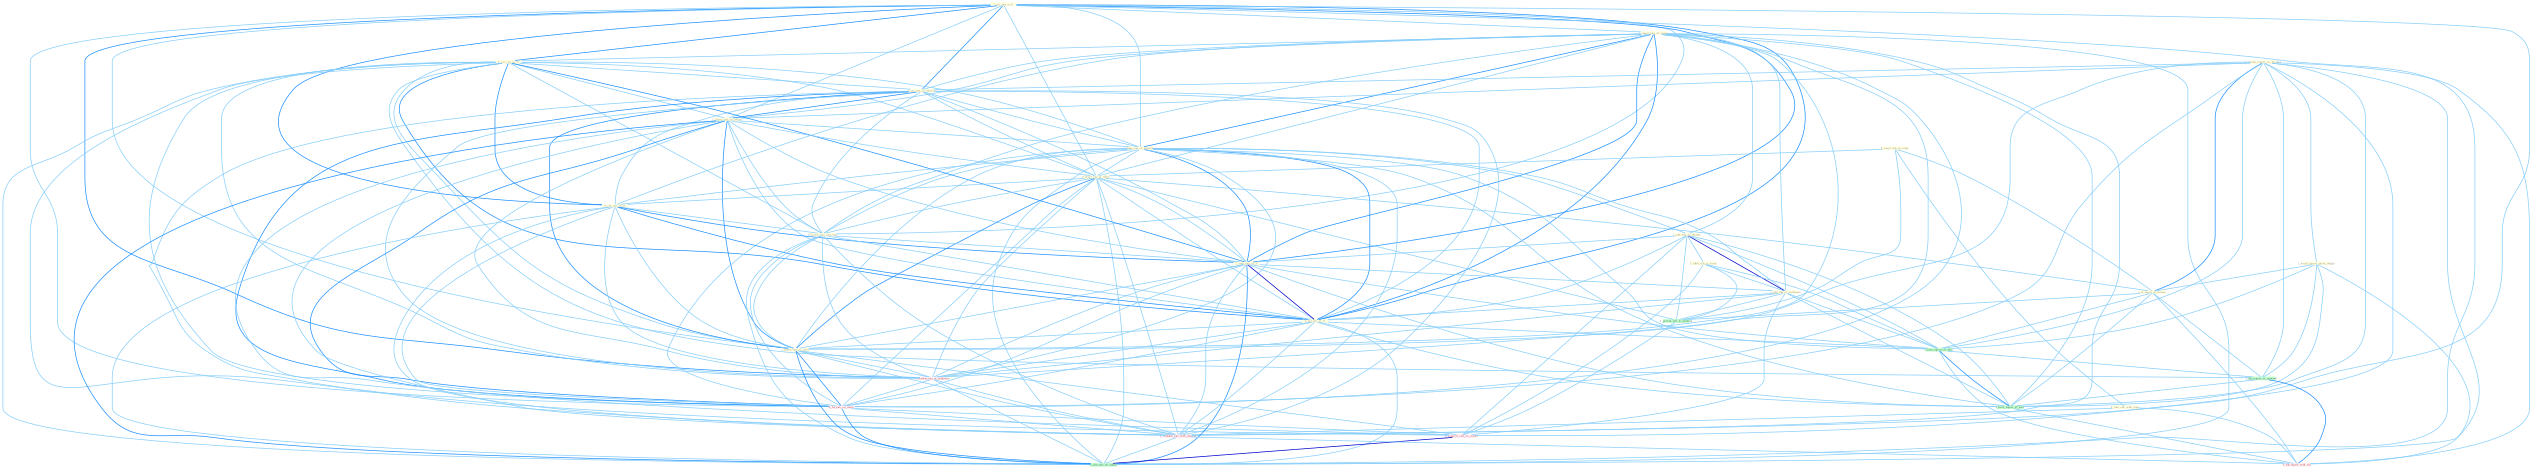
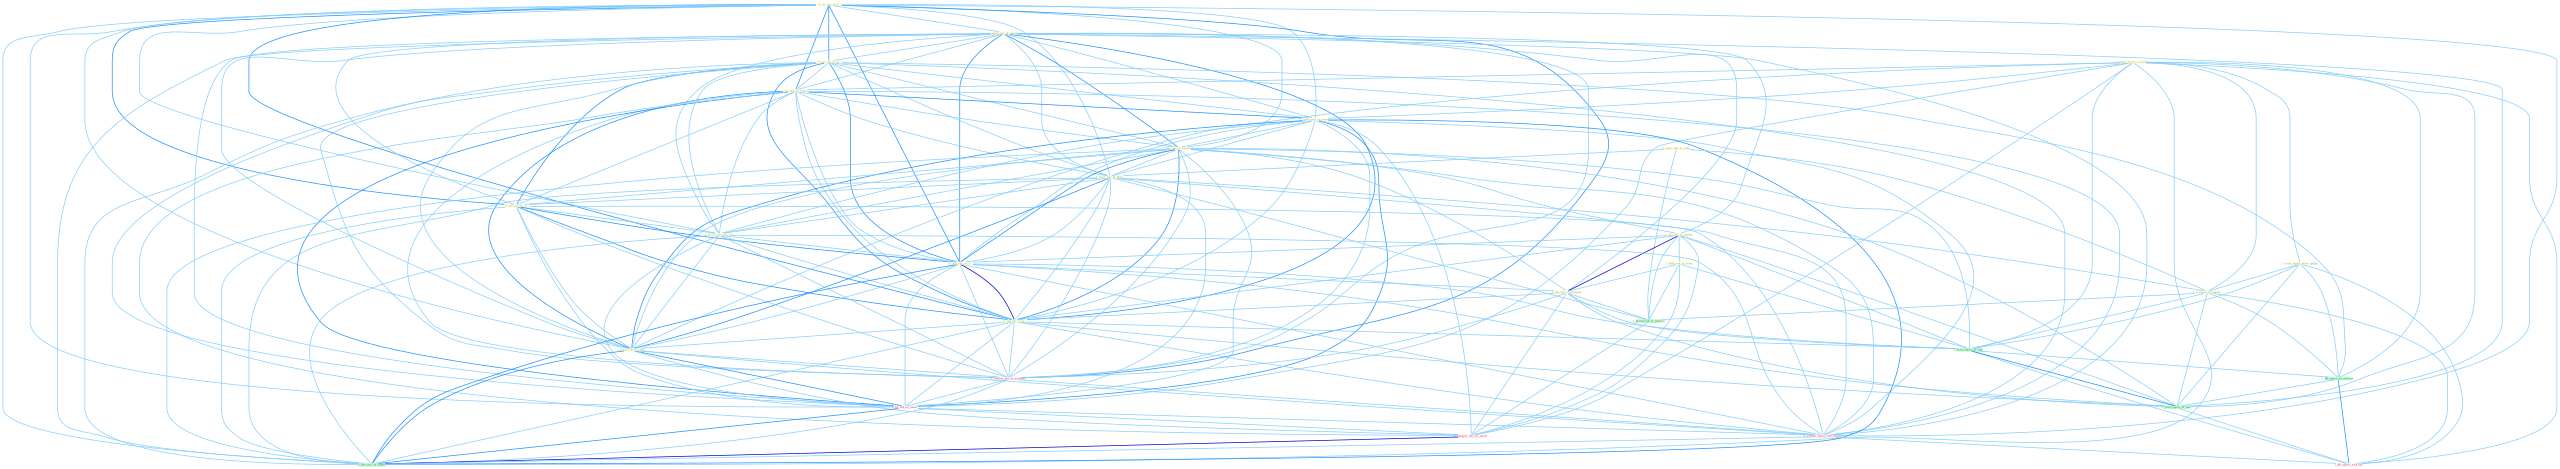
  graph {
    fontname="EB Garamond"
    node [color="#ffffe0" fixedsize=true fontcolor="#8b7d6b" fontname="EB Garamond" fontsize=4 shape=polygon style=filled]
    edge [color="#87cefa" fontname="EB Garamond" w=1]
    "0_set_rate_at_% " [height=.06 width=.5]
    "1_expect_rate_of_return " [height=.06 width=.5]
    "1_scrutin_report_on_product " [height=.06 width=.5]
    "0_cut_rate_to_% " [height=.06 width=.5]
    "1_set_rate_on_refund " [height=.06 width=.5]
    "1_reduc_rate_on_incom " [height=.06 width=.5]
    "0_accept_risk_in_order " [height=.06 width=.5]
    "1_have_rate_of_othernum " [height=.06 width=.5]
    "0_lower_rate_in_effort " [height=.06 width=.5]
    "0_rais_rate_by_% " [height=.06 width=.5]
    "1_plai_role_of_dummi " [height=.06 width=.5]
    "0_boost_rate_over_year " [height=.06 width=.5]
    "1_relish_role_as_home " [height=.06 width=.5]
-   "0_take_risk_with_capit " [height=.06 width=.5]
    "1_brush_report_about_infight " [height=.06 width=.5]
    "1_carri_rate_of_% " [height=.06 width=.5]
    "1_plai_role_of_entitynam " [height=.06 width=.5]
    "1_pai_rate_of_% " [height=.06 width=.5]
    "1_is_report_in_bureau " [height=.06 width=.5]
    "1_lower_rate_on_debt " [height=.06 width=.5]
    "0_confirm_rate_at_entitynam " [color="#fff0f5" fontcolor="#b22222" height=.06 width=.5]
    "0_ha_rate_on_morn " [color="#fff0f5" fontcolor="#b22222" height=.06 width=.5]
    "0_support_role_on_condit " [color="#fff0f5" fontcolor="#b22222" height=.06 width=.5]
-   "0_establish_rate_with_descend " [color="#fff0f5" fontcolor="#b22222" height=.06 width=.5]
+   "0_establish_rate_with_descend " [color="#fff0f5" fontcolor="#b22222" height=.06 width=.5 label="0_establish_expect_with_descend"]
    "0_file_report_with_the " [color="#fff0f5" fontcolor="#b22222" height=.06 width=.5]
    "1_carri_rate_on_balanc " [color="#BDFCC9" fontcolor="#2f4f4f" height=.06 width=.5]
    "1_hurt_report_of_earn " [color="#BDFCC9" fontcolor="#2f4f4f" height=.06 width=.5]
    "1_been_report_of_firm " [color="#BDFCC9" fontcolor="#2f4f4f" height=.06 width=.5]
    "1_file_report_to_network " [color="#BDFCC9" fontcolor="#2f4f4f" height=.06 width=.5]
    "1_portrai_role_in_yearnum " [color="#BDFCC9" fontcolor="#2f4f4f" height=.06 width=.5]
    subgraph sub_1 {
      "0_set_rate_at_% "
      "1_expect_rate_of_return "
      "1_scrutin_report_on_product "
      "0_cut_rate_to_% "
      "1_set_rate_on_refund "
      "1_reduc_rate_on_incom "
      "0_accept_risk_in_order "
      "1_have_rate_of_othernum "
      "0_lower_rate_in_effort "
      "0_rais_rate_by_% "
      "1_plai_role_of_dummi "
      "0_boost_rate_over_year "
      "1_relish_role_as_home "
-     "0_take_risk_with_capit "
      "1_brush_report_about_infight "
      "1_carri_rate_of_% "
      "1_plai_role_of_entitynam "
      "1_pai_rate_of_% "
      "1_is_report_in_bureau "
      "1_lower_rate_on_debt "
    }
    subgraph sub_2 {
      "0_confirm_rate_at_entitynam "
      "0_ha_rate_on_morn "
      "0_support_role_on_condit "
      "0_establish_rate_with_descend "
      "0_file_report_with_the "
    }
    "0_set_rate_at_% " -- "1_expect_rate_of_return "
    "0_set_rate_at_% " -- "0_cut_rate_to_% " [color="#1e90ff" w=2]
    "0_set_rate_at_% " -- "1_set_rate_on_refund " [color="#1e90ff" w=2]
    "0_set_rate_at_% " -- "1_reduc_rate_on_incom "
    "0_set_rate_at_% " -- "1_have_rate_of_othernum "
    "0_set_rate_at_% " -- "0_lower_rate_in_effort "
    "0_set_rate_at_% " -- "0_rais_rate_by_% " [color="#1e90ff" w=2]
    "0_set_rate_at_% " -- "0_boost_rate_over_year "
    "0_set_rate_at_% " -- "1_carri_rate_of_% " [color="#1e90ff" w=2]
    "0_set_rate_at_% " -- "1_pai_rate_of_% " [color="#1e90ff" w=2]
    "0_set_rate_at_% " -- "1_lower_rate_on_debt "
    "0_set_rate_at_% " -- "0_confirm_rate_at_entitynam " [color="#1e90ff" w=2]
    "0_set_rate_at_% " -- "0_ha_rate_on_morn "
    "0_set_rate_at_% " -- "0_establish_rate_with_descend "
    "0_set_rate_at_% " -- "1_carri_rate_on_balanc "
    "1_expect_rate_of_return " -- "0_cut_rate_to_% "
    "1_expect_rate_of_return " -- "1_set_rate_on_refund "
    "1_expect_rate_of_return " -- "1_reduc_rate_on_incom "
    "1_expect_rate_of_return " -- "1_have_rate_of_othernum " [color="#1e90ff" w=2]
    "1_expect_rate_of_return " -- "0_lower_rate_in_effort "
    "1_expect_rate_of_return " -- "0_rais_rate_by_% "
    "1_expect_rate_of_return " -- "1_plai_role_of_dummi "
    "1_expect_rate_of_return " -- "0_boost_rate_over_year "
    "1_expect_rate_of_return " -- "1_carri_rate_of_% " [color="#1e90ff" w=2]
    "1_expect_rate_of_return " -- "1_plai_role_of_entitynam "
    "1_expect_rate_of_return " -- "1_pai_rate_of_% " [color="#1e90ff" w=2]
    "1_expect_rate_of_return " -- "1_lower_rate_on_debt "
    "1_expect_rate_of_return " -- "0_confirm_rate_at_entitynam "
    "1_expect_rate_of_return " -- "0_ha_rate_on_morn "
    "1_expect_rate_of_return " -- "0_establish_rate_with_descend "
    "1_expect_rate_of_return " -- "1_carri_rate_on_balanc "
    "1_expect_rate_of_return " -- "1_hurt_report_of_earn "
    "1_scrutin_report_on_product " -- "1_set_rate_on_refund "
    "1_scrutin_report_on_product " -- "1_reduc_rate_on_incom "
    "1_scrutin_report_on_product " -- "1_brush_report_about_infight "
-   "1_scrutin_report_on_product " -- "1_is_report_in_bureau " [color="#1e90ff"]
+   "1_scrutin_report_on_product " -- "1_is_report_in_bureau "
    "1_scrutin_report_on_product " -- "1_lower_rate_on_debt "
    "1_scrutin_report_on_product " -- "0_ha_rate_on_morn "
    "1_scrutin_report_on_product " -- "0_support_role_on_condit "
    "1_scrutin_report_on_product " -- "0_file_report_with_the "
    "1_scrutin_report_on_product " -- "1_carri_rate_on_balanc "
    "1_scrutin_report_on_product " -- "1_hurt_report_of_earn "
    "1_scrutin_report_on_product " -- "1_been_report_of_firm "
    "1_scrutin_report_on_product " -- "1_file_report_to_network "
    "0_cut_rate_to_% " -- "1_set_rate_on_refund "
    "0_cut_rate_to_% " -- "1_reduc_rate_on_incom "
    "0_cut_rate_to_% " -- "1_have_rate_of_othernum "
    "0_cut_rate_to_% " -- "0_lower_rate_in_effort "
    "0_cut_rate_to_% " -- "0_rais_rate_by_% " [color="#1e90ff" w=2]
    "0_cut_rate_to_% " -- "0_boost_rate_over_year "
    "0_cut_rate_to_% " -- "1_carri_rate_of_% " [color="#1e90ff" w=2]
    "0_cut_rate_to_% " -- "1_pai_rate_of_% " [color="#1e90ff" w=2]
    "0_cut_rate_to_% " -- "1_lower_rate_on_debt "
    "0_cut_rate_to_% " -- "0_confirm_rate_at_entitynam "
    "0_cut_rate_to_% " -- "0_ha_rate_on_morn "
    "0_cut_rate_to_% " -- "0_establish_rate_with_descend "
    "0_cut_rate_to_% " -- "1_carri_rate_on_balanc "
    "0_cut_rate_to_% " -- "1_file_report_to_network "
    "1_set_rate_on_refund " -- "1_reduc_rate_on_incom " [color="#1e90ff" w=2]
    "1_set_rate_on_refund " -- "1_have_rate_of_othernum "
    "1_set_rate_on_refund " -- "0_lower_rate_in_effort "
    "1_set_rate_on_refund " -- "0_rais_rate_by_% "
    "1_set_rate_on_refund " -- "0_boost_rate_over_year "
    "1_set_rate_on_refund " -- "1_carri_rate_of_% "
    "1_set_rate_on_refund " -- "1_pai_rate_of_% "
    "1_set_rate_on_refund " -- "1_lower_rate_on_debt " [color="#1e90ff" w=2]
    "1_set_rate_on_refund " -- "0_confirm_rate_at_entitynam "
    "1_set_rate_on_refund " -- "0_ha_rate_on_morn " [color="#1e90ff" w=2]
    "1_set_rate_on_refund " -- "0_support_role_on_condit "
    "1_set_rate_on_refund " -- "0_establish_rate_with_descend "
    "1_reduc_rate_on_incom " -- "1_have_rate_of_othernum "
    "1_reduc_rate_on_incom " -- "0_lower_rate_in_effort "
    "1_reduc_rate_on_incom " -- "0_boost_rate_over_year "
    "1_reduc_rate_on_incom " -- "1_carri_rate_of_% "
    "1_reduc_rate_on_incom " -- "1_pai_rate_of_% "
    "1_reduc_rate_on_incom " -- "1_lower_rate_on_debt " [color="#1e90ff" w=2]
    "1_reduc_rate_on_incom " -- "0_confirm_rate_at_entitynam "
    "1_reduc_rate_on_incom " -- "0_ha_rate_on_morn " [color="#1e90ff" w=2]
    "1_reduc_rate_on_incom " -- "0_support_role_on_condit "
    "1_reduc_rate_on_incom " -- "0_establish_rate_with_descend "
    "1_reduc_rate_on_incom " -- "1_carri_rate_on_balanc " [color="#1e90ff" w=2]
    "0_accept_risk_in_order " -- "0_lower_rate_in_effort "
-   "0_accept_risk_in_order " -- "0_take_risk_with_capit "
    "0_accept_risk_in_order " -- "1_is_report_in_bureau "
    "0_accept_risk_in_order " -- "1_portrai_role_in_yearnum "
    "1_have_rate_of_othernum " -- "0_lower_rate_in_effort "
    "1_have_rate_of_othernum " -- "0_rais_rate_by_% "
    "1_have_rate_of_othernum " -- "1_plai_role_of_dummi "
    "1_have_rate_of_othernum " -- "0_boost_rate_over_year "
    "1_have_rate_of_othernum " -- "1_carri_rate_of_% " [color="#1e90ff" w=2]
    "1_have_rate_of_othernum " -- "1_plai_role_of_entitynam "
    "1_have_rate_of_othernum " -- "1_pai_rate_of_% " [color="#1e90ff" w=2]
    "1_have_rate_of_othernum " -- "1_lower_rate_on_debt "
    "1_have_rate_of_othernum " -- "0_confirm_rate_at_entitynam "
    "1_have_rate_of_othernum " -- "0_ha_rate_on_morn "
    "1_have_rate_of_othernum " -- "0_establish_rate_with_descend "
    "1_have_rate_of_othernum " -- "1_carri_rate_on_balanc "
    "1_have_rate_of_othernum " -- "1_hurt_report_of_earn "
    "1_have_rate_of_othernum " -- "1_been_report_of_firm "
    "0_lower_rate_in_effort " -- "0_rais_rate_by_% "
    "0_lower_rate_in_effort " -- "0_boost_rate_over_year "
    "0_lower_rate_in_effort " -- "1_carri_rate_of_% "
    "0_lower_rate_in_effort " -- "1_pai_rate_of_% "
    "0_lower_rate_in_effort " -- "1_is_report_in_bureau "
    "0_lower_rate_in_effort " -- "1_lower_rate_on_debt " [color="#1e90ff" w=2]
    "0_lower_rate_in_effort " -- "0_confirm_rate_at_entitynam "
    "0_lower_rate_in_effort " -- "0_ha_rate_on_morn "
    "0_lower_rate_in_effort " -- "0_establish_rate_with_descend "
    "0_lower_rate_in_effort " -- "1_carri_rate_on_balanc "
    "0_lower_rate_in_effort " -- "1_portrai_role_in_yearnum "
    "0_rais_rate_by_% " -- "0_boost_rate_over_year "
    "0_rais_rate_by_% " -- "1_carri_rate_of_% " [color="#1e90ff" w=2]
    "0_rais_rate_by_% " -- "1_pai_rate_of_% " [color="#1e90ff" w=2]
    "0_rais_rate_by_% " -- "1_lower_rate_on_debt "
    "0_rais_rate_by_% " -- "0_confirm_rate_at_entitynam "
    "0_rais_rate_by_% " -- "0_ha_rate_on_morn "
    "0_rais_rate_by_% " -- "0_establish_rate_with_descend "
    "0_rais_rate_by_% " -- "1_carri_rate_on_balanc "
    "1_plai_role_of_dummi " -- "1_relish_role_as_home "
    "1_plai_role_of_dummi " -- "1_carri_rate_of_% "
    "1_plai_role_of_dummi " -- "1_plai_role_of_entitynam " [color="#0000cd" w=3]
    "1_plai_role_of_dummi " -- "1_pai_rate_of_% "
    "1_plai_role_of_dummi " -- "0_support_role_on_condit "
    "1_plai_role_of_dummi " -- "1_hurt_report_of_earn "
    "1_plai_role_of_dummi " -- "1_been_report_of_firm "
    "1_plai_role_of_dummi " -- "1_portrai_role_in_yearnum "
    "0_boost_rate_over_year " -- "1_carri_rate_of_% "
    "0_boost_rate_over_year " -- "1_pai_rate_of_% "
    "0_boost_rate_over_year " -- "1_lower_rate_on_debt "
    "0_boost_rate_over_year " -- "0_confirm_rate_at_entitynam "
    "0_boost_rate_over_year " -- "0_ha_rate_on_morn "
    "0_boost_rate_over_year " -- "0_establish_rate_with_descend "
    "0_boost_rate_over_year " -- "1_carri_rate_on_balanc "
    "1_relish_role_as_home " -- "1_plai_role_of_entitynam "
    "1_relish_role_as_home " -- "0_support_role_on_condit "
    "1_relish_role_as_home " -- "1_been_report_of_firm "
    "1_relish_role_as_home " -- "1_portrai_role_in_yearnum "
-   "0_take_risk_with_capit " -- "0_establish_rate_with_descend "
-   "0_take_risk_with_capit " -- "0_file_report_with_the "
    "1_brush_report_about_infight " -- "1_is_report_in_bureau "
    "1_brush_report_about_infight " -- "0_file_report_with_the "
    "1_brush_report_about_infight " -- "1_hurt_report_of_earn "
    "1_brush_report_about_infight " -- "1_been_report_of_firm "
    "1_brush_report_about_infight " -- "1_file_report_to_network "
    "1_carri_rate_of_% " -- "1_plai_role_of_entitynam "
    "1_carri_rate_of_% " -- "1_pai_rate_of_% " [color="#0000cd" w=3]
    "1_carri_rate_of_% " -- "1_lower_rate_on_debt "
    "1_carri_rate_of_% " -- "0_confirm_rate_at_entitynam "
    "1_carri_rate_of_% " -- "0_ha_rate_on_morn "
    "1_carri_rate_of_% " -- "0_establish_rate_with_descend "
    "1_carri_rate_of_% " -- "1_carri_rate_on_balanc " [color="#1e90ff" w=2]
    "1_carri_rate_of_% " -- "1_hurt_report_of_earn "
    "1_carri_rate_of_% " -- "1_been_report_of_firm "
    "1_plai_role_of_entitynam " -- "1_pai_rate_of_% "
    "1_plai_role_of_entitynam " -- "0_confirm_rate_at_entitynam "
    "1_plai_role_of_entitynam " -- "0_support_role_on_condit "
    "1_plai_role_of_entitynam " -- "1_hurt_report_of_earn "
    "1_plai_role_of_entitynam " -- "1_been_report_of_firm "
    "1_plai_role_of_entitynam " -- "1_portrai_role_in_yearnum "
    "1_pai_rate_of_% " -- "1_lower_rate_on_debt "
    "1_pai_rate_of_% " -- "0_confirm_rate_at_entitynam "
    "1_pai_rate_of_% " -- "0_ha_rate_on_morn "
    "1_pai_rate_of_% " -- "0_establish_rate_with_descend "
    "1_pai_rate_of_% " -- "1_carri_rate_on_balanc "
    "1_pai_rate_of_% " -- "1_hurt_report_of_earn "
    "1_pai_rate_of_% " -- "1_been_report_of_firm "
    "1_is_report_in_bureau " -- "0_file_report_with_the "
    "1_is_report_in_bureau " -- "1_hurt_report_of_earn "
    "1_is_report_in_bureau " -- "1_been_report_of_firm "
    "1_is_report_in_bureau " -- "1_file_report_to_network "
    "1_is_report_in_bureau " -- "1_portrai_role_in_yearnum "
    "1_lower_rate_on_debt " -- "0_confirm_rate_at_entitynam "
    "1_lower_rate_on_debt " -- "0_ha_rate_on_morn " [color="#1e90ff" w=2]
    "1_lower_rate_on_debt " -- "0_support_role_on_condit "
    "1_lower_rate_on_debt " -- "0_establish_rate_with_descend "
    "1_lower_rate_on_debt " -- "1_carri_rate_on_balanc " [color="#1e90ff" w=2]
    "0_confirm_rate_at_entitynam " -- "0_ha_rate_on_morn "
    "0_confirm_rate_at_entitynam " -- "0_establish_rate_with_descend "
    "0_confirm_rate_at_entitynam " -- "1_carri_rate_on_balanc "
    "0_ha_rate_on_morn " -- "0_support_role_on_condit "
    "0_ha_rate_on_morn " -- "0_establish_rate_with_descend "
    "0_ha_rate_on_morn " -- "1_carri_rate_on_balanc " [color="#1e90ff" w=2]
    "0_support_role_on_condit " -- "1_carri_rate_on_balanc " [color="#0000cd"]
    "0_establish_rate_with_descend " -- "0_file_report_with_the "
    "0_establish_rate_with_descend " -- "1_carri_rate_on_balanc "
    "1_hurt_report_of_earn " -- "0_file_report_with_the "
    "1_been_report_of_firm " -- "0_file_report_with_the "
    "1_been_report_of_firm " -- "1_hurt_report_of_earn " [color="#1e90ff" w=2]
    "1_been_report_of_firm " -- "1_file_report_to_network "
    "1_file_report_to_network " -- "0_file_report_with_the " [color="#1e90ff" w=2]
    "1_file_report_to_network " -- "1_hurt_report_of_earn "
    "1_portrai_role_in_yearnum " -- "0_support_role_on_condit "
  }
